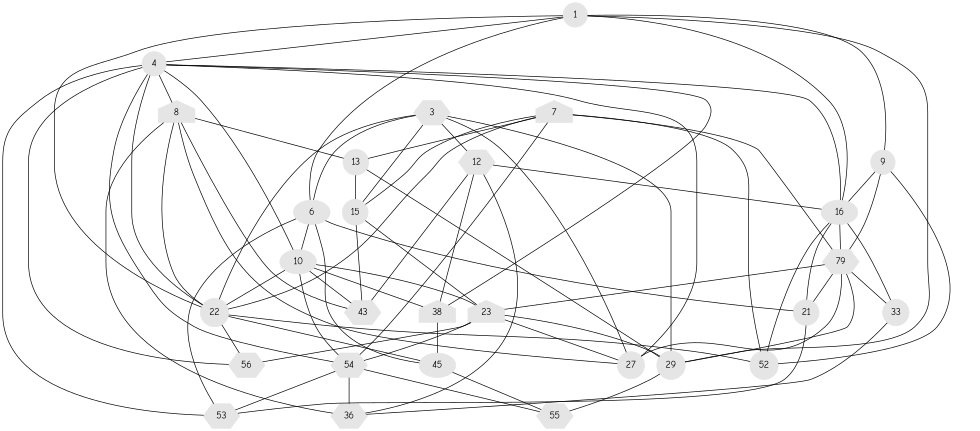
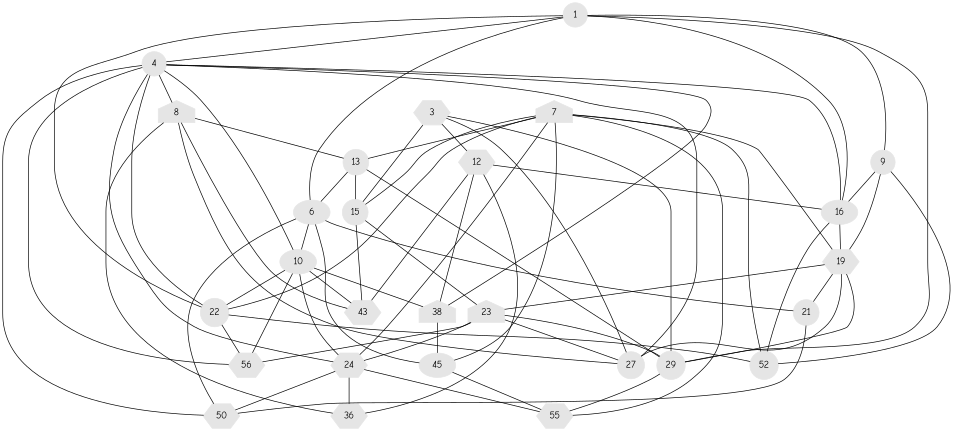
  graph {
    fontname="Comic Neue"
    node [color=gray90 fontname="Comic Neue" shape=circle style=filled]
    edge [fontname="Comic Neue"]
    1 [super="+46"]
    4 [super="+39+25"]
    6 [shape=ellipse super="+49"]
    9
    16 [shape=ellipse super="+37"]
    22 [super="+31+26+42"]
    29 [super="+54"]
    27 [super="+58"]
    8 [shape=house super="+14"]
    10 [shape=ellipse super="+18+11"]
-   24 [shape=hexagon super="+32+30" label=54]
+   24 [shape=hexagon super="+32+30"]
    38 [shape=house]
-   50 [shape=hexagon label=53]
+   50 [shape=hexagon]
    56 [shape=hexagon]
    21
    45 [shape=ellipse]
-   19 [shape=hexagon super="+34+57" label=79]
+   19 [shape=hexagon super="+34+57"]
    52
-   33
    55 [shape=hexagon]
    12 [shape=hexagon super="+47+41"]
    36 [shape=hexagon]
    43 [shape=hexagon]
    15 [super="+51"]
    23 [shape=house super="+35"]
    3 [shape=hexagon super="+5"]
    13
    7 [shape=house super="+53+17"]
    1 -- 4
    1 -- 6
    1 -- 9
    1 -- 16
    1 -- 22
    1 -- 29
    4 -- 16
    4 -- 22 [weight=3]
    4 -- 27
    4 -- 8
    4 -- 10
    4 -- 24
    4 -- 38
    4 -- 50
    4 -- 56
    6 -- 10
    6 -- 50
    6 -- 21
    6 -- 45
    9 -- 16
    9 -- 19
    9 -- 52
-   16 -- 21
    16 -- 19
    16 -- 52
-   16 -- 33
    22 -- 56
    22 -- 52
    29 -- 55
-   8 -- 22
    8 -- 27
    8 -- 36
    8 -- 43
    8 -- 13
    10 -- 22
    10 -- 24 [weight=2]
    10 -- 38
-   10 -- 23
+   10 -- 56
    10 -- 43
    24 -- 50
    24 -- 55
    24 -- 36
    38 -- 45
    21 -- 50
    45 -- 55
    19 -- 29
    19 -- 27
    19 -- 21
-   19 -- 33
    19 -- 23
-   33 -- 36
    12 -- 16
    12 -- 38
    12 -- 36
    12 -- 43
    15 -- 43
    15 -- 23
    23 -- 29
    23 -- 27
    23 -- 24
    23 -- 56
-   3 -- 6
-   3 -- 22
+   13 -- 6
    3 -- 29
    3 -- 27
    3 -- 12
    3 -- 15
    13 -- 29
    13 -- 15
    7 -- 22
    7 -- 24
-   22 -- 45
+   7 -- 45
    7 -- 19
    7 -- 52
+   7 -- 55
    7 -- 15
    7 -- 13
  }
